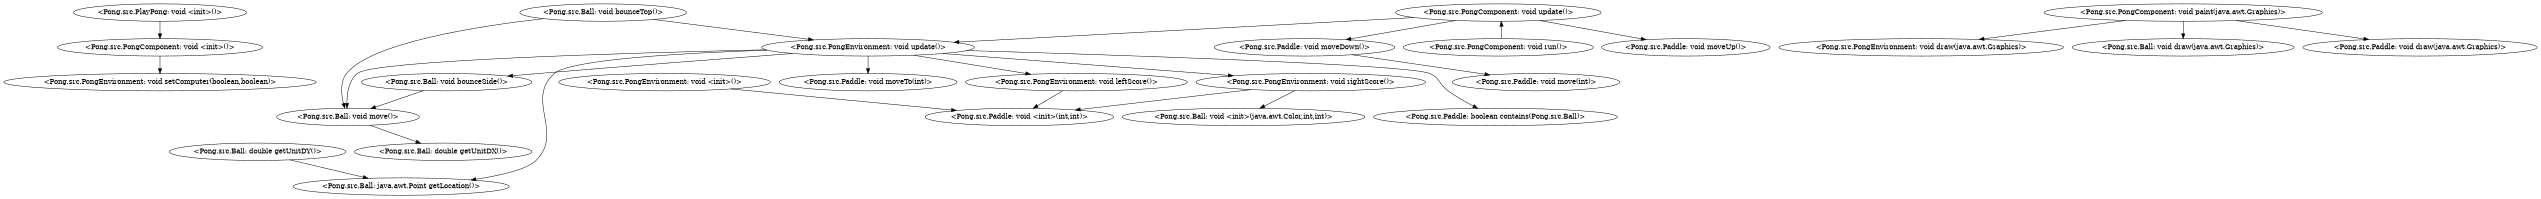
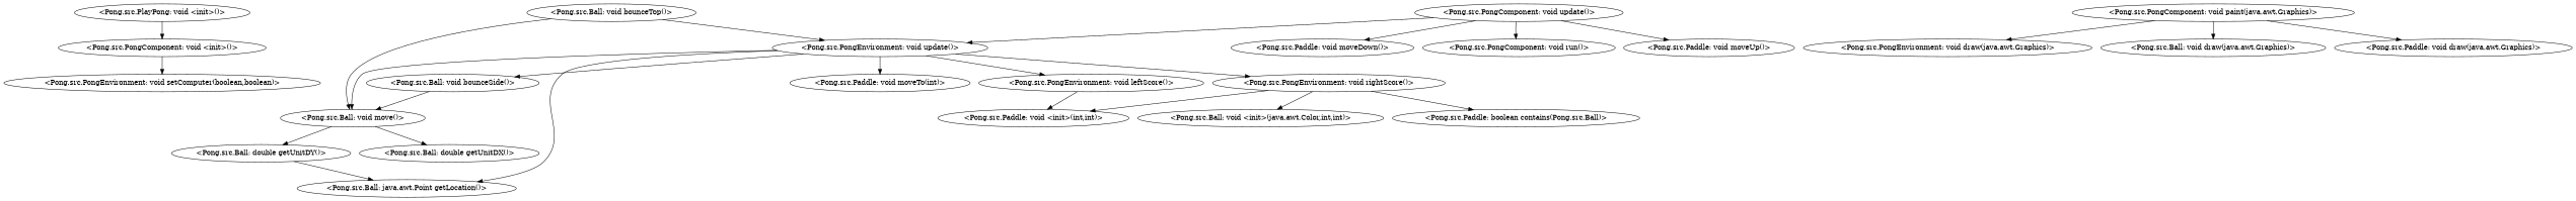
  digraph {
    "<Pong.src.PlayPong: void <init>()>"
    "<Pong.src.PongComponent: void <init>()>"
    "<Pong.src.PongEnvironment: void setComputer(boolean,boolean)>"
-   "<Pong.src.PongEnvironment: void <init>()>"
    "<Pong.src.Paddle: void <init>(int,int)>"
    "<Pong.src.PongComponent: void run()>"
    "<Pong.src.PongComponent: void update()>"
    "<Pong.src.PongEnvironment: void update()>"
    "<Pong.src.Paddle: void moveUp()>"
    "<Pong.src.Paddle: void moveDown()>"
    "<Pong.src.Ball: void move()>"
    "<Pong.src.Ball: java.awt.Point getLocation()>"
    "<Pong.src.Paddle: boolean contains(Pong.src.Ball)>"
    "<Pong.src.Ball: void bounceSide()>"
    "<Pong.src.PongEnvironment: void rightScore()>"
    "<Pong.src.PongEnvironment: void leftScore()>"
    "<Pong.src.Paddle: void moveTo(int)>"
-   "<Pong.src.Paddle: void move(int)>"
    "<Pong.src.Ball: double getUnitDX()>"
    "<Pong.src.Ball: double getUnitDY()>"
    "<Pong.src.Ball: void bounceTop()>"
    "<Pong.src.Ball: void <init>(java.awt.Color,int,int)>"
    "<Pong.src.PongComponent: void paint(java.awt.Graphics)>"
    "<Pong.src.PongEnvironment: void draw(java.awt.Graphics)>"
    "<Pong.src.Ball: void draw(java.awt.Graphics)>"
    "<Pong.src.Paddle: void draw(java.awt.Graphics)>"
    "<Pong.src.PlayPong: void <init>()>" -> "<Pong.src.PongComponent: void <init>()>"
    "<Pong.src.PongComponent: void <init>()>" -> "<Pong.src.PongEnvironment: void setComputer(boolean,boolean)>"
-   "<Pong.src.PongEnvironment: void <init>()>" -> "<Pong.src.Paddle: void <init>(int,int)>"
-   "<Pong.src.PongComponent: void run()>" -> "<Pong.src.PongComponent: void update()>"
+   "<Pong.src.PongComponent: void update()>" -> "<Pong.src.PongComponent: void run()>"
    "<Pong.src.PongComponent: void update()>" -> "<Pong.src.PongEnvironment: void update()>"
    "<Pong.src.PongComponent: void update()>" -> "<Pong.src.Paddle: void moveUp()>"
    "<Pong.src.PongComponent: void update()>" -> "<Pong.src.Paddle: void moveDown()>"
    "<Pong.src.PongEnvironment: void update()>" -> "<Pong.src.Ball: void move()>"
    "<Pong.src.PongEnvironment: void update()>" -> "<Pong.src.Ball: java.awt.Point getLocation()>"
-   "<Pong.src.PongEnvironment: void update()>" -> "<Pong.src.Paddle: boolean contains(Pong.src.Ball)>"
+   "<Pong.src.PongEnvironment: void rightScore()>" -> "<Pong.src.Paddle: boolean contains(Pong.src.Ball)>"
    "<Pong.src.PongEnvironment: void update()>" -> "<Pong.src.Ball: void bounceSide()>"
    "<Pong.src.PongEnvironment: void update()>" -> "<Pong.src.PongEnvironment: void rightScore()>"
    "<Pong.src.PongEnvironment: void update()>" -> "<Pong.src.PongEnvironment: void leftScore()>"
    "<Pong.src.PongEnvironment: void update()>" -> "<Pong.src.Paddle: void moveTo(int)>"
-   "<Pong.src.Paddle: void moveDown()>" -> "<Pong.src.Paddle: void move(int)>"
    "<Pong.src.Ball: void move()>" -> "<Pong.src.Ball: double getUnitDX()>"
+   "<Pong.src.Ball: void move()>" -> "<Pong.src.Ball: double getUnitDY()>"
    "<Pong.src.Ball: void bounceSide()>" -> "<Pong.src.Ball: void move()>"
    "<Pong.src.PongEnvironment: void rightScore()>" -> "<Pong.src.Paddle: void <init>(int,int)>"
    "<Pong.src.PongEnvironment: void rightScore()>" -> "<Pong.src.Ball: void <init>(java.awt.Color,int,int)>"
    "<Pong.src.PongEnvironment: void leftScore()>" -> "<Pong.src.Paddle: void <init>(int,int)>"
    "<Pong.src.Ball: double getUnitDY()>" -> "<Pong.src.Ball: java.awt.Point getLocation()>"
    "<Pong.src.Ball: void bounceTop()>" -> "<Pong.src.PongEnvironment: void update()>"
    "<Pong.src.Ball: void bounceTop()>" -> "<Pong.src.Ball: void move()>"
    "<Pong.src.PongComponent: void paint(java.awt.Graphics)>" -> "<Pong.src.PongEnvironment: void draw(java.awt.Graphics)>"
    "<Pong.src.PongComponent: void paint(java.awt.Graphics)>" -> "<Pong.src.Ball: void draw(java.awt.Graphics)>"
    "<Pong.src.PongComponent: void paint(java.awt.Graphics)>" -> "<Pong.src.Paddle: void draw(java.awt.Graphics)>"
  }
